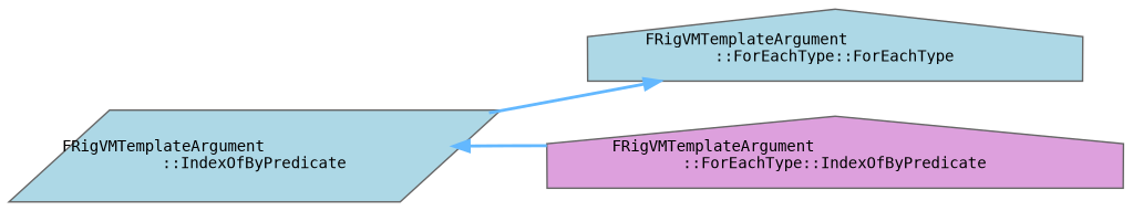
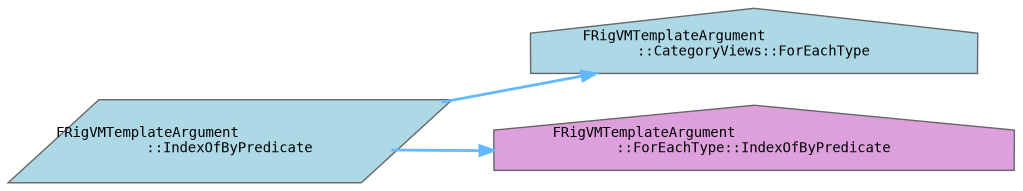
  digraph {
    fontname="DejaVu Sans Mono"
    rankdir=LR
    node [color=grey40 fillcolor=lightblue fontname="DejaVu Sans Mono" fontsize=10 shape=house style=filled]
    edge [color=steelblue1 fontname="DejaVu Sans Mono" fontsize=10 labelfontname=Helvetica labelfontsize=10 style=bold]
    n1 [color=gray40 fontcolor=black height=0.2 label="FRigVMTemplateArgument\l::IndexOfByPredicate" shape=parallelogram width=0.4]
-   n2 [height=0.2 label="FRigVMTemplateArgument\l::ForEachType::ForEachType" width=0.4]
+   n2 [height=0.2 label="FRigVMTemplateArgument\l::CategoryViews::ForEachType" width=0.4]
    n3 [fillcolor=plum height=0.2 label="FRigVMTemplateArgument\l::ForEachType::IndexOfByPredicate" width=0.4]
    n1 -> n2
-   n3 -> n1
+   n1 -> n3
  }
